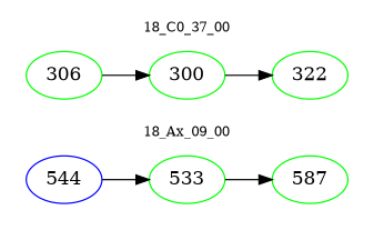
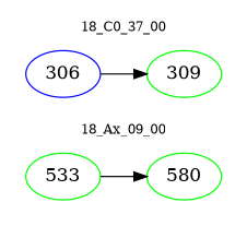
  digraph {
    rankdir=LR
    node [color=green]
    edge [color=black]
-   n1 [color=blue label=544]
    n2 [label=533]
-   n3 [label=587]
-   n4 [label=306]
-   n5 [label=300]
-   n6 [label=322]
+   n3 [label=580]
+   n4 [color=blue label=306]
+   n5 [label=309]
    subgraph cluster_1 {
      color=white
      fontsize=10
      label="18_Ax_09_00"
-     n1
      n2
      n3
    }
    subgraph cluster_2 {
      color=white
      fontsize=10
      label="18_C0_37_00"
      n4
      n5
-     n6
    }
-   n1 -> n2
    n2 -> n3
    n4 -> n5
-   n5 -> n6
  }
